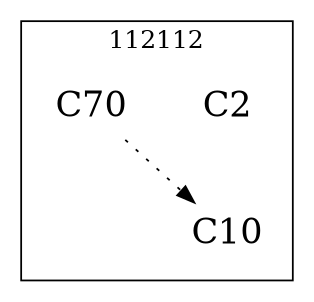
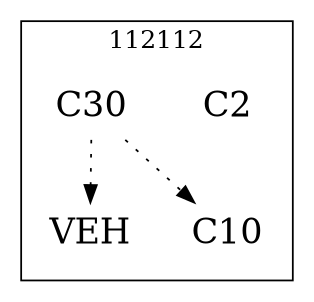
  strict digraph {
    node [fontsize=20 shape=plaintext]
    edge [style=dotted]
+   n1 [label=VEH]
    n2 [label=C2]
    n3 [label=C10]
-   n4 [label=C70]
+   n4 [label=C30]
    subgraph cluster_1 {
      label=112112
      labeldoc=t
+     n1
      n2
      n3
      n4
    }
+   n4 -> n1
    n4 -> n3
  }
